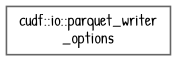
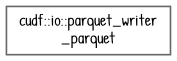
  digraph {
    rankdir=TB
    fontname="Patrick Hand"
-   n1 [color=grey40 fillcolor=white fontname="Patrick Hand" fontsize=10 height=0.2 label="cudf::io::parquet_writer\l_options" shape=box style=filled width=0.4]
+   n1 [color=grey40 fillcolor=white fontname="Patrick Hand" fontsize=10 height=0.2 label="cudf::io::parquet_writer\l_parquet" shape=box style=filled width=0.4]
  }
